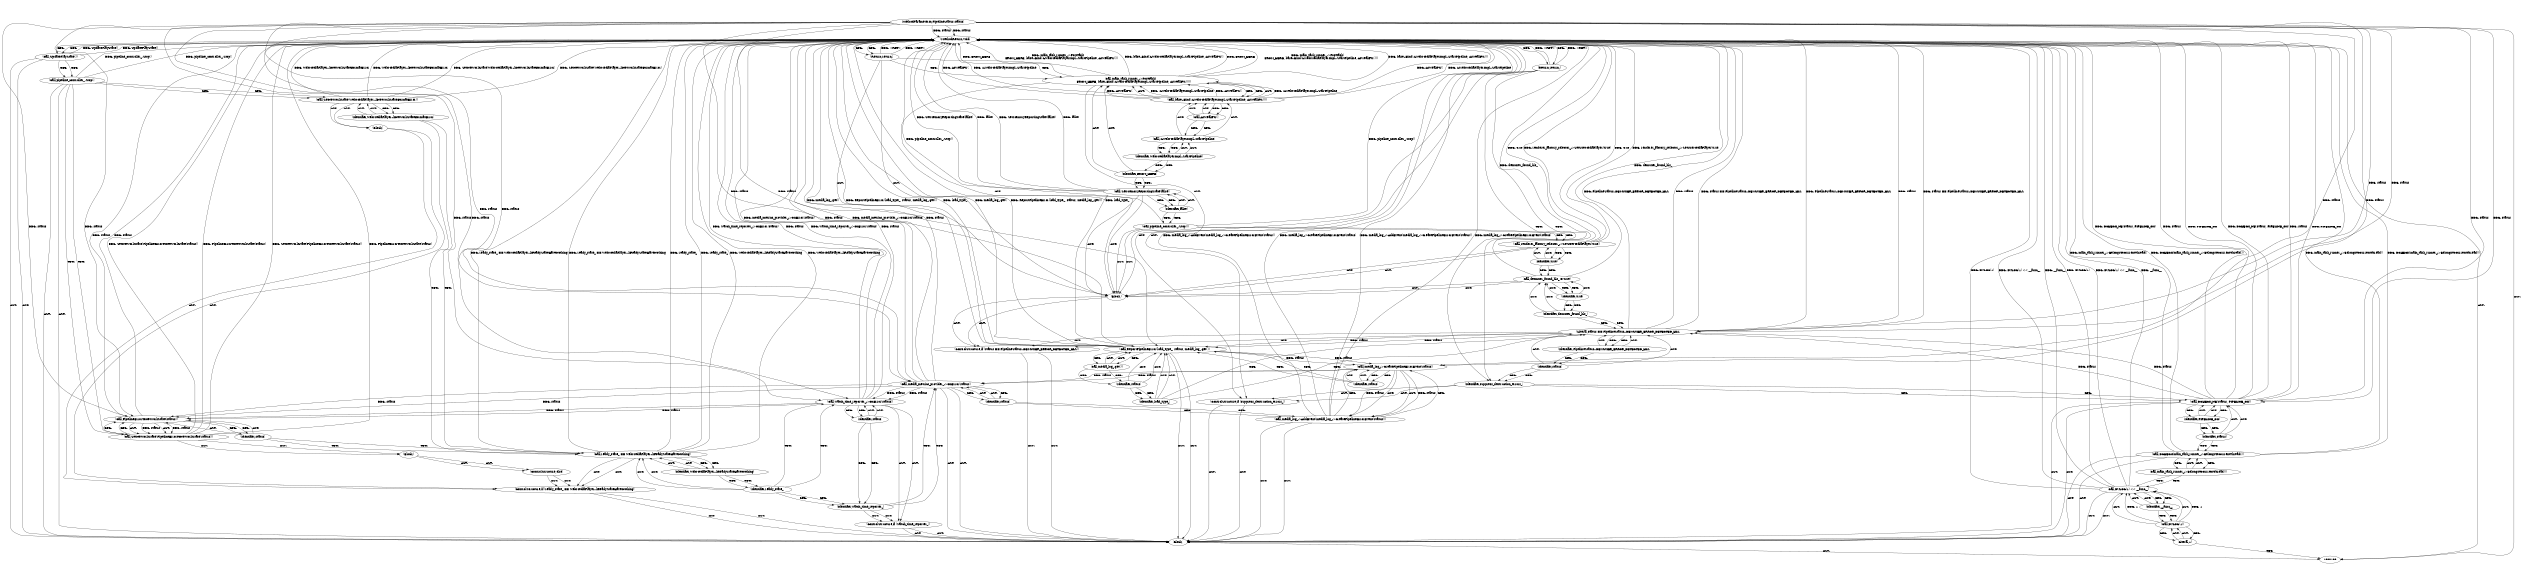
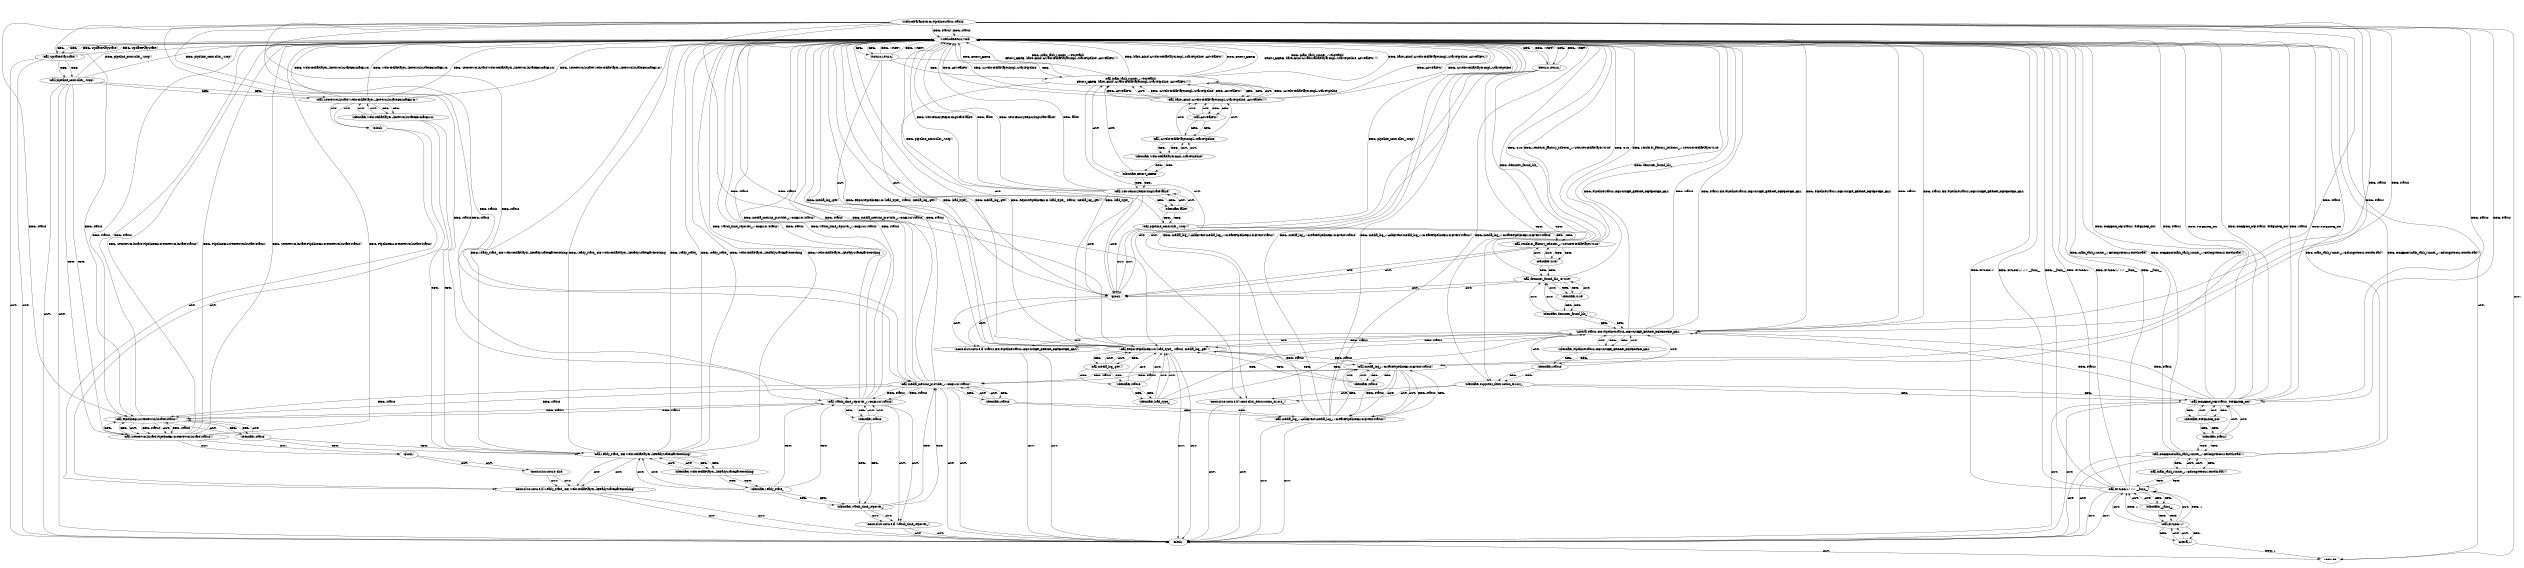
  digraph {
    n1 [label="(MethodReturn,void)"]
    n2 [label="(Return,return;)"]
    n3 [label="(Call,UpdatePlayState())"]
    n4 [label="(Return,return;)"]
    1000100
    n6 [label="(Block,)"]
    n7 [label="(Call,main_task_runner_->PostTask(\n        FROM_HERE, base::Bind(&WebMediaPlayerImpl::StartPipeline, AsWeakPtr())))"]
    n8 [label="(Block,)"]
    n9 [label="(Call,pipeline_controller_.Stop())"]
    n10 [label="(Identifier,suppress_destruction_errors_)"]
-   n11 [label="(ControlStructure,if (suppress_destruction_errors_))"]
+   n11 [label="(ControlStructure,if (controller_destruction_errors_))"]
    n12 [label="(MethodParameterIn,PipelineStatus status)"]
    n13 [label="(Literal,status == PipelineStatus::DEMUXER_ERROR_DETECTED_HLS)"]
    n14 [label="(Call,ReportPipelineError(load_type_, status, media_log_.get()))"]
    n15 [label="(Call,media_log_->CreatePipelineErrorEvent(status))"]
    n16 [label="(Call,media_metrics_provider_->OnError(status))"]
    n17 [label="(Call,watch_time_reporter_->OnError(status))"]
    n18 [label="(Call,PipelineErrorToNetworkState(status))"]
    n19 [label="(Call,DCHECK_NE(status, PIPELINE_OK))"]
    n20 [label="(Identifier,PipelineStatus::DEMUXER_ERROR_DETECTED_HLS)"]
    n21 [label="(ControlStructure,if (status == PipelineStatus::DEMUXER_ERROR_DETECTED_HLS))"]
    n22 [label="(Call,media_log_.get())"]
    n23 [label="(Call,media_log_->AddEvent(media_log_->CreatePipelineErrorEvent(status)))"]
    n24 [label="(Identifier,status)"]
    n25 [label="(Identifier,status)"]
    n26 [label="(ControlStructure,if (watch_time_reporter_))"]
    n27 [label="(Identifier,status)"]
    n28 [label="(Call,SetNetworkState(PipelineErrorToNetworkState(status)))"]
    n29 [label="(Identifier,status)"]
    n30 [label="(Identifier,PIPELINE_OK)"]
    n31 [label="(Identifier,status)"]
    n32 [label="(Identifier,true)"]
    n33 [label="(Call,demuxer_found_hls_ = true)"]
    n34 [label="(Identifier,demuxer_found_hls_)"]
    n35 [label="(Call,renderer_factory_selector_->SetUseMediaPlayer(true))"]
    n36 [label="(Identifier,true)"]
    n37 [label="(Call,pipeline_controller_.Stop())"]
    n38 [label="(Identifier,false)"]
    n39 [label="(Call,SetMemoryReportingState(false))"]
    n40 [label="(Call,base::Bind(&WebMediaPlayerImpl::StartPipeline, AsWeakPtr()))"]
    n41 [label="(Call,AsWeakPtr())"]
    n42 [label="(Call,&WebMediaPlayerImpl::StartPipeline)"]
    n43 [label="(Identifier,WebMediaPlayerImpl::StartPipeline)"]
    n44 [label="(Identifier,FROM_HERE)"]
    n45 [label="(Identifier,__func__)"]
    n46 [label="(Call,DVLOG(1) << __func__)"]
    n47 [label="(Call,DVLOG(1))"]
    n48 [label="(Literal,1)"]
    n49 [label="(Identifier,status)"]
    n50 [label="(Identifier,load_type_)"]
    n51 [label="(Identifier,watch_time_reporter_)"]
    n52 [label="(Call,DCHECK(main_task_runner_->BelongsToCurrentThread()))"]
    n53 [label="(Call,main_task_runner_->BelongsToCurrentThread())"]
    n54 [label="(ControlStructure,if (ready_state_ == WebMediaPlayer::kReadyStateHaveNothing))"]
    n55 [label="(Identifier,WebMediaPlayer::kReadyStateHaveNothing)"]
    n56 [label="(Call,ready_state_ == WebMediaPlayer::kReadyStateHaveNothing)"]
    n57 [label="(Identifier,ready_state_)"]
    n58 [label="(Block,)"]
    n59 [label="(Identifier,WebMediaPlayer::kNetworkStateFormatError)"]
    n60 [label="(Call,SetNetworkState(WebMediaPlayer::kNetworkStateFormatError))"]
    n61 [label="(ControlStructure,else)"]
    n62 [label="(Block,)"]
    n63 [label="(Identifier,status)"]
    n1 -> n2 [label="CFG: "]
    n1 -> n2 [label="CFG: "]
    n1 -> n3 [label="CFG: "]
    n1 -> n3 [label="CFG: "]
    n1 -> n4 [label="CFG: "]
    n1 -> n4 [label="CFG: "]
    n1 -> 1000100 [label="AST: "]
    n2 -> n1 [label="DDG: <RET>"]
    n2 -> n1 [label="DDG: <RET>"]
    n2 -> n6 [label="AST: "]
    n2 -> n6 [label="AST: "]
    n2 -> n7 [label="CFG: "]
    n2 -> n7 [label="CFG: "]
    n3 -> n1 [label="DDG: UpdatePlayState()"]
    n3 -> n1 [label="DDG: UpdatePlayState()"]
    n3 -> n8 [label="AST: "]
    n3 -> n8 [label="AST: "]
    n3 -> n9 [label="CFG: "]
    n3 -> n9 [label="CFG: "]
    n4 -> n1 [label="DDG: <RET>"]
    n4 -> n1 [label="DDG: <RET>"]
    n4 -> n10 [label="CFG: "]
    n4 -> n10 [label="CFG: "]
    n4 -> n11 [label="AST: "]
    n4 -> n11 [label="AST: "]
    n6 -> n21 [label="AST: "]
    n6 -> n21 [label="AST: "]
    n7 -> n1 [label="DDG: base::Bind(&WebMediaPlayerImpl::StartPipeline, AsWeakPtr())"]
    n7 -> n1 [label="DDG: FROM_HERE"]
    n7 -> n1 [label="DDG: main_task_runner_->PostTask(\n        FROM_HERE, base::Bind(&WebMediaPlayerImpl::StartPipeline, AsWeakPtr()))"]
    n7 -> n1 [label="DDG: base::Bind(&WebMediaPlayerImpl::StartPipeline, AsWeakPtr())"]
    n7 -> n1 [label="DDG: FROM_HERE"]
    n7 -> n1 [label="DDG: main_task_runner_->PostTask(\n        FROM_HERE, base::Bind(&WebMediaPlayerImpl::StartPipeline, AsWeakPtr()))"]
    n7 -> n6 [label="AST: "]
    n7 -> n6 [label="AST: "]
    n7 -> n40 [label="CFG: "]
    n7 -> n40 [label="CFG: "]
    n8 -> 1000100 [label="AST: "]
    n9 -> n1 [label="DDG: pipeline_controller_.Stop()"]
    n9 -> n1 [label="DDG: pipeline_controller_.Stop()"]
    n9 -> n8 [label="AST: "]
    n9 -> n8 [label="AST: "]
    n9 -> n28 [label="CFG: "]
    n9 -> n28 [label="CFG: "]
    n9 -> n60 [label="CFG: "]
    n9 -> n60 [label="CFG: "]
    n10 -> n11 [label="AST: "]
    n10 -> n11 [label="AST: "]
    n10 -> n19 [label="CFG: "]
    n10 -> n19 [label="CFG: "]
    n11 -> n8 [label="AST: "]
    n11 -> n8 [label="AST: "]
    n12 -> n1 [label="DDG: status"]
    n12 -> n1 [label="DDG: status"]
    n12 -> 1000100 [label="AST: "]
    n12 -> n13 [label="DDG: status"]
    n12 -> n13 [label="DDG: status"]
    n12 -> n14 [label="DDG: status"]
    n12 -> n14 [label="DDG: status"]
    n12 -> n15 [label="DDG: status"]
    n12 -> n15 [label="DDG: status"]
    n12 -> n16 [label="DDG: status"]
    n12 -> n16 [label="DDG: status"]
    n12 -> n17 [label="DDG: status"]
    n12 -> n17 [label="DDG: status"]
    n12 -> n18 [label="DDG: status"]
    n12 -> n18 [label="DDG: status"]
    n12 -> n19 [label="DDG: status"]
    n12 -> n19 [label="DDG: status"]
    n13 -> n1 [label="DDG: PipelineStatus::DEMUXER_ERROR_DETECTED_HLS"]
    n13 -> n1 [label="DDG: status"]
    n13 -> n1 [label="DDG: status == PipelineStatus::DEMUXER_ERROR_DETECTED_HLS"]
    n13 -> n1 [label="DDG: PipelineStatus::DEMUXER_ERROR_DETECTED_HLS"]
    n13 -> n1 [label="DDG: status"]
    n13 -> n1 [label="DDG: status == PipelineStatus::DEMUXER_ERROR_DETECTED_HLS"]
    n13 -> n14 [label="DDG: status"]
    n13 -> n14 [label="DDG: status"]
    n13 -> n20 [label="CFG: "]
    n13 -> n20 [label="CFG: "]
    n13 -> n21 [label="AST: "]
    n13 -> n21 [label="AST: "]
    n14 -> n1 [label="DDG: ReportPipelineError(load_type_, status, media_log_.get())"]
    n14 -> n1 [label="DDG: load_type_"]
    n14 -> n1 [label="DDG: media_log_.get()"]
    n14 -> n1 [label="DDG: ReportPipelineError(load_type_, status, media_log_.get())"]
    n14 -> n1 [label="DDG: load_type_"]
    n14 -> n1 [label="DDG: media_log_.get()"]
    n14 -> n8 [label="AST: "]
    n14 -> n8 [label="AST: "]
    n14 -> n15 [label="DDG: status"]
    n14 -> n15 [label="DDG: status"]
    n14 -> n22 [label="CFG: "]
    n14 -> n22 [label="CFG: "]
    n15 -> n16 [label="DDG: status"]
    n15 -> n16 [label="DDG: status"]
    n15 -> n23 [label="AST: "]
    n15 -> n23 [label="DDG: status"]
    n15 -> n23 [label="AST: "]
    n15 -> n23 [label="DDG: status"]
    n15 -> n24 [label="CFG: "]
    n15 -> n24 [label="CFG: "]
    n16 -> n1 [label="DDG: media_metrics_provider_->OnError(status)"]
    n16 -> n1 [label="DDG: status"]
    n16 -> n1 [label="DDG: media_metrics_provider_->OnError(status)"]
    n16 -> n1 [label="DDG: status"]
    n16 -> n8 [label="AST: "]
    n16 -> n8 [label="AST: "]
    n16 -> n17 [label="DDG: status"]
    n16 -> n17 [label="DDG: status"]
    n16 -> n18 [label="DDG: status"]
    n16 -> n18 [label="DDG: status"]
    n16 -> n25 [label="CFG: "]
    n16 -> n25 [label="CFG: "]
    n17 -> n1 [label="DDG: watch_time_reporter_->OnError(status)"]
    n17 -> n1 [label="DDG: status"]
    n17 -> n1 [label="DDG: watch_time_reporter_->OnError(status)"]
    n17 -> n1 [label="DDG: status"]
    n17 -> n18 [label="DDG: status"]
    n17 -> n18 [label="DDG: status"]
    n17 -> n26 [label="AST: "]
    n17 -> n26 [label="AST: "]
    n17 -> n27 [label="CFG: "]
    n17 -> n27 [label="CFG: "]
    n18 -> n1 [label="DDG: status"]
    n18 -> n1 [label="DDG: status"]
    n18 -> n28 [label="AST: "]
    n18 -> n28 [label="DDG: status"]
    n18 -> n28 [label="AST: "]
    n18 -> n28 [label="DDG: status"]
    n18 -> n29 [label="CFG: "]
    n18 -> n29 [label="CFG: "]
    n19 -> n1 [label="DDG: status"]
    n19 -> n1 [label="DDG: PIPELINE_OK"]
    n19 -> n1 [label="DDG: DCHECK_NE(status, PIPELINE_OK)"]
    n19 -> n1 [label="DDG: status"]
    n19 -> n1 [label="DDG: PIPELINE_OK"]
    n19 -> n1 [label="DDG: DCHECK_NE(status, PIPELINE_OK)"]
    n19 -> n8 [label="AST: "]
    n19 -> n8 [label="AST: "]
    n19 -> n13 [label="DDG: status"]
    n19 -> n13 [label="DDG: status"]
    n19 -> n30 [label="CFG: "]
    n19 -> n30 [label="CFG: "]
    n20 -> n13 [label="AST: "]
    n20 -> n13 [label="AST: "]
    n20 -> n31 [label="CFG: "]
    n20 -> n31 [label="CFG: "]
    n21 -> n8 [label="AST: "]
    n21 -> n8 [label="AST: "]
    n22 -> n14 [label="AST: "]
    n22 -> n14 [label="AST: "]
    n22 -> n49 [label="CFG: "]
    n22 -> n49 [label="CFG: "]
    n23 -> n1 [label="DDG: media_log_->CreatePipelineErrorEvent(status)"]
    n23 -> n1 [label="DDG: media_log_->AddEvent(media_log_->CreatePipelineErrorEvent(status))"]
    n23 -> n1 [label="DDG: media_log_->CreatePipelineErrorEvent(status)"]
    n23 -> n1 [label="DDG: media_log_->AddEvent(media_log_->CreatePipelineErrorEvent(status))"]
    n23 -> n8 [label="AST: "]
    n23 -> n8 [label="AST: "]
    n23 -> n15 [label="CFG: "]
    n23 -> n15 [label="CFG: "]
    n24 -> n14 [label="CFG: "]
    n24 -> n14 [label="CFG: "]
    n24 -> n15 [label="AST: "]
    n24 -> n15 [label="AST: "]
    n25 -> n16 [label="AST: "]
    n25 -> n16 [label="AST: "]
    n25 -> n23 [label="CFG: "]
    n25 -> n23 [label="CFG: "]
    n26 -> n8 [label="AST: "]
    n26 -> n8 [label="AST: "]
    n27 -> n17 [label="AST: "]
    n27 -> n17 [label="AST: "]
    n27 -> n51 [label="CFG: "]
    n27 -> n51 [label="CFG: "]
    n28 -> n1 [label="DDG: SetNetworkState(PipelineErrorToNetworkState(status))"]
    n28 -> n1 [label="DDG: PipelineErrorToNetworkState(status)"]
    n28 -> n1 [label="DDG: SetNetworkState(PipelineErrorToNetworkState(status))"]
    n28 -> n1 [label="DDG: PipelineErrorToNetworkState(status)"]
    n28 -> n18 [label="CFG: "]
    n28 -> n18 [label="CFG: "]
    n28 -> n62 [label="AST: "]
    n28 -> n62 [label="AST: "]
    n29 -> n18 [label="AST: "]
    n29 -> n18 [label="AST: "]
    n29 -> n56 [label="CFG: "]
    n29 -> n56 [label="CFG: "]
    n30 -> n19 [label="AST: "]
    n30 -> n19 [label="AST: "]
    n30 -> n63 [label="CFG: "]
    n30 -> n63 [label="CFG: "]
    n31 -> n10 [label="CFG: "]
    n31 -> n10 [label="CFG: "]
    n31 -> n13 [label="AST: "]
    n31 -> n13 [label="AST: "]
    n32 -> n33 [label="AST: "]
    n32 -> n33 [label="AST: "]
    n32 -> n34 [label="CFG: "]
    n32 -> n34 [label="CFG: "]
    n33 -> n1 [label="DDG: demuxer_found_hls_"]
    n33 -> n1 [label="DDG: demuxer_found_hls_"]
    n33 -> n6 [label="AST: "]
    n33 -> n6 [label="AST: "]
    n33 -> n32 [label="CFG: "]
    n33 -> n32 [label="CFG: "]
    n34 -> n13 [label="CFG: "]
    n34 -> n13 [label="CFG: "]
    n34 -> n33 [label="AST: "]
    n34 -> n33 [label="AST: "]
    n35 -> n1 [label="DDG: renderer_factory_selector_->SetUseMediaPlayer(true)"]
    n35 -> n1 [label="DDG: true"]
    n35 -> n1 [label="DDG: renderer_factory_selector_->SetUseMediaPlayer(true)"]
    n35 -> n1 [label="DDG: true"]
    n35 -> n6 [label="AST: "]
    n35 -> n6 [label="AST: "]
    n35 -> n36 [label="CFG: "]
    n35 -> n36 [label="CFG: "]
    n36 -> n33 [label="CFG: "]
    n36 -> n33 [label="CFG: "]
    n36 -> n35 [label="AST: "]
    n36 -> n35 [label="AST: "]
    n37 -> n1 [label="DDG: pipeline_controller_.Stop()"]
    n37 -> n1 [label="DDG: pipeline_controller_.Stop()"]
    n37 -> n6 [label="AST: "]
    n37 -> n6 [label="AST: "]
    n37 -> n35 [label="CFG: "]
    n37 -> n35 [label="CFG: "]
    n38 -> n37 [label="CFG: "]
    n38 -> n37 [label="CFG: "]
    n38 -> n39 [label="AST: "]
    n38 -> n39 [label="AST: "]
    n39 -> n1 [label="DDG: SetMemoryReportingState(false)"]
    n39 -> n1 [label="DDG: false"]
    n39 -> n1 [label="DDG: SetMemoryReportingState(false)"]
    n39 -> n1 [label="DDG: false"]
    n39 -> n6 [label="AST: "]
    n39 -> n6 [label="AST: "]
    n39 -> n38 [label="CFG: "]
    n39 -> n38 [label="CFG: "]
    n40 -> n1 [label="DDG: AsWeakPtr()"]
    n40 -> n1 [label="DDG: &WebMediaPlayerImpl::StartPipeline"]
    n40 -> n1 [label="DDG: AsWeakPtr()"]
    n40 -> n1 [label="DDG: &WebMediaPlayerImpl::StartPipeline"]
    n40 -> n7 [label="AST: "]
    n40 -> n7 [label="DDG: &WebMediaPlayerImpl::StartPipeline"]
    n40 -> n7 [label="DDG: AsWeakPtr()"]
    n40 -> n7 [label="AST: "]
    n40 -> n7 [label="DDG: &WebMediaPlayerImpl::StartPipeline"]
    n40 -> n7 [label="DDG: AsWeakPtr()"]
    n40 -> n41 [label="CFG: "]
    n40 -> n41 [label="CFG: "]
    n41 -> n40 [label="AST: "]
    n41 -> n40 [label="AST: "]
    n41 -> n42 [label="CFG: "]
    n41 -> n42 [label="CFG: "]
    n42 -> n40 [label="AST: "]
    n42 -> n40 [label="AST: "]
    n42 -> n43 [label="CFG: "]
    n42 -> n43 [label="CFG: "]
    n43 -> n42 [label="AST: "]
    n43 -> n42 [label="AST: "]
    n43 -> n44 [label="CFG: "]
    n43 -> n44 [label="CFG: "]
    n44 -> n7 [label="AST: "]
    n44 -> n7 [label="AST: "]
    n44 -> n39 [label="CFG: "]
    n44 -> n39 [label="CFG: "]
    n45 -> n46 [label="AST: "]
    n45 -> n46 [label="AST: "]
    n45 -> n47 [label="CFG: "]
    n45 -> n47 [label="CFG: "]
    n46 -> n1 [label="DDG: DVLOG(1)"]
    n46 -> n1 [label="DDG: DVLOG(1) << __func__"]
    n46 -> n1 [label="DDG: __func__"]
    n46 -> n1 [label="DDG: DVLOG(1)"]
    n46 -> n1 [label="DDG: DVLOG(1) << __func__"]
    n46 -> n1 [label="DDG: __func__"]
    n46 -> n8 [label="AST: "]
    n46 -> n8 [label="AST: "]
    n46 -> n45 [label="CFG: "]
    n46 -> n45 [label="CFG: "]
    n47 -> n46 [label="AST: "]
    n47 -> n46 [label="DDG: 1"]
    n47 -> n46 [label="AST: "]
    n47 -> n46 [label="DDG: 1"]
    n47 -> n48 [label="CFG: "]
    n47 -> n48 [label="CFG: "]
-   n48 -> 1000100 [label="CFG: "]
+   n48 -> 1000100 [label="DDG: 1"]
    n48 -> n47 [label="AST: "]
    n48 -> n47 [label="AST: "]
    n49 -> n14 [label="AST: "]
    n49 -> n14 [label="AST: "]
    n49 -> n50 [label="CFG: "]
    n49 -> n50 [label="CFG: "]
    n50 -> n13 [label="CFG: "]
    n50 -> n13 [label="CFG: "]
    n50 -> n14 [label="AST: "]
    n50 -> n14 [label="AST: "]
    n51 -> n16 [label="CFG: "]
    n51 -> n16 [label="CFG: "]
    n51 -> n26 [label="AST: "]
    n51 -> n26 [label="AST: "]
    n52 -> n1 [label="DDG: main_task_runner_->BelongsToCurrentThread()"]
    n52 -> n1 [label="DDG: DCHECK(main_task_runner_->BelongsToCurrentThread())"]
    n52 -> n1 [label="DDG: main_task_runner_->BelongsToCurrentThread()"]
    n52 -> n1 [label="DDG: DCHECK(main_task_runner_->BelongsToCurrentThread())"]
    n52 -> n8 [label="AST: "]
    n52 -> n8 [label="AST: "]
    n52 -> n53 [label="CFG: "]
    n52 -> n53 [label="CFG: "]
    n53 -> n46 [label="CFG: "]
    n53 -> n46 [label="CFG: "]
    n53 -> n52 [label="AST: "]
    n53 -> n52 [label="AST: "]
    n54 -> n8 [label="AST: "]
    n54 -> n8 [label="AST: "]
    n55 -> n56 [label="AST: "]
    n55 -> n56 [label="AST: "]
    n55 -> n57 [label="CFG: "]
    n55 -> n57 [label="CFG: "]
    n56 -> n1 [label="DDG: ready_state_ == WebMediaPlayer::kReadyStateHaveNothing"]
    n56 -> n1 [label="DDG: ready_state_"]
    n56 -> n1 [label="DDG: WebMediaPlayer::kReadyStateHaveNothing"]
    n56 -> n1 [label="DDG: ready_state_ == WebMediaPlayer::kReadyStateHaveNothing"]
    n56 -> n1 [label="DDG: ready_state_"]
    n56 -> n1 [label="DDG: WebMediaPlayer::kReadyStateHaveNothing"]
    n56 -> n54 [label="AST: "]
    n56 -> n54 [label="AST: "]
    n56 -> n55 [label="CFG: "]
    n56 -> n55 [label="CFG: "]
    n57 -> n17 [label="CFG: "]
    n57 -> n17 [label="CFG: "]
    n57 -> n51 [label="CFG: "]
    n57 -> n51 [label="CFG: "]
    n57 -> n56 [label="AST: "]
    n57 -> n56 [label="AST: "]
    n58 -> n54 [label="AST: "]
    n58 -> n54 [label="AST: "]
    n59 -> n56 [label="CFG: "]
    n59 -> n56 [label="CFG: "]
    n59 -> n60 [label="AST: "]
    n59 -> n60 [label="AST: "]
    n60 -> n1 [label="DDG: WebMediaPlayer::kNetworkStateFormatError"]
    n60 -> n1 [label="DDG: SetNetworkState(WebMediaPlayer::kNetworkStateFormatError)"]
    n60 -> n1 [label="DDG: WebMediaPlayer::kNetworkStateFormatError"]
    n60 -> n1 [label="DDG: SetNetworkState(WebMediaPlayer::kNetworkStateFormatError)"]
    n60 -> n58 [label="AST: "]
    n60 -> n58 [label="AST: "]
    n60 -> n59 [label="CFG: "]
    n60 -> n59 [label="CFG: "]
    n61 -> n54 [label="AST: "]
    n61 -> n54 [label="AST: "]
    n62 -> n61 [label="AST: "]
    n62 -> n61 [label="AST: "]
    n63 -> n19 [label="AST: "]
    n63 -> n19 [label="AST: "]
    n63 -> n52 [label="CFG: "]
    n63 -> n52 [label="CFG: "]
  }
